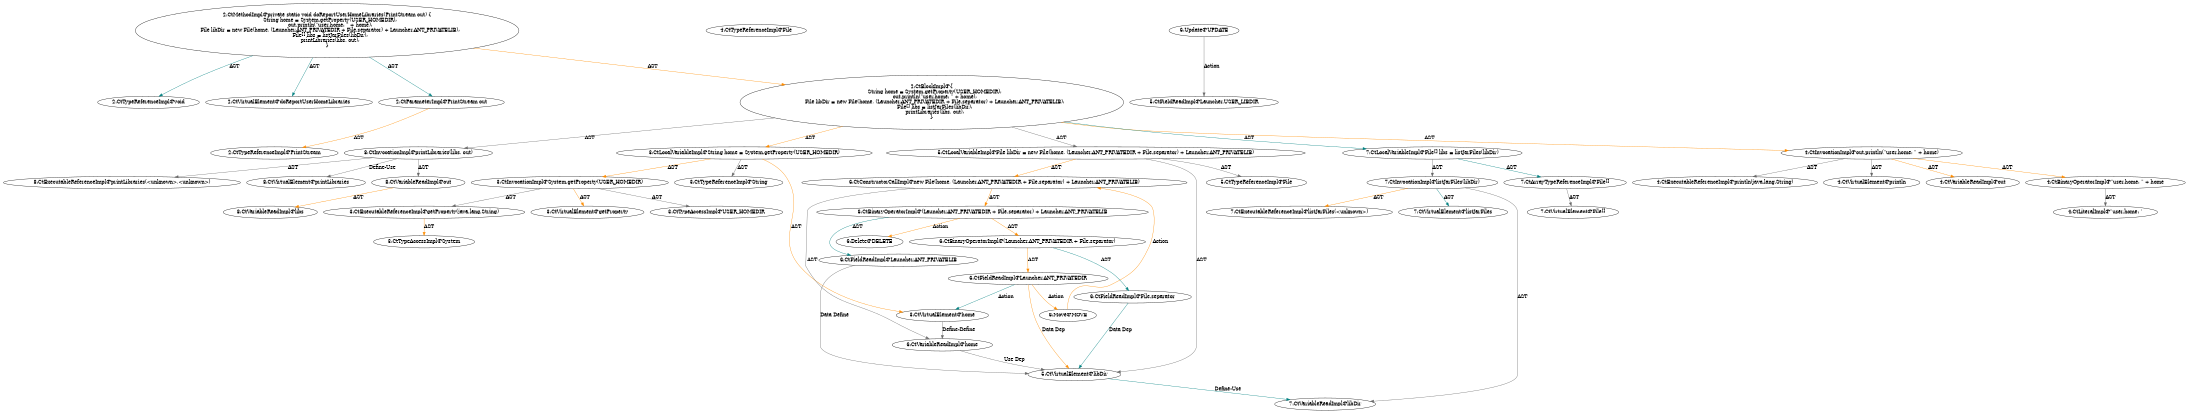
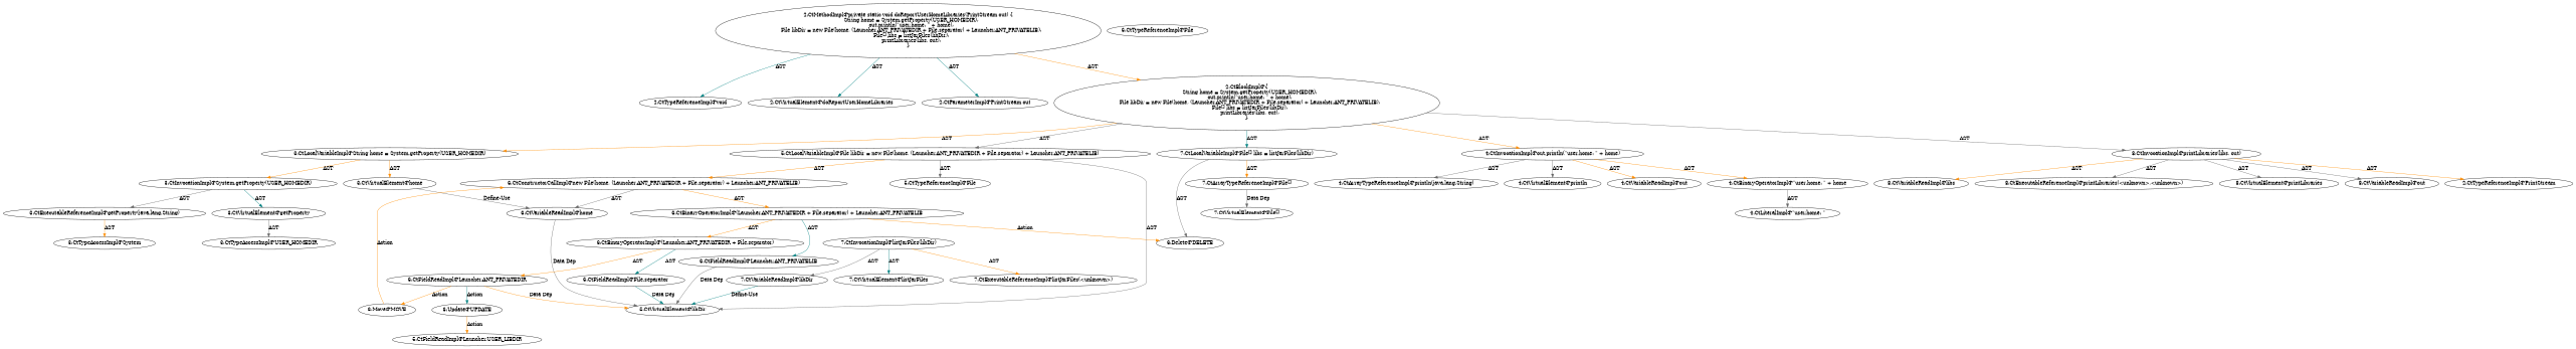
  digraph {
    node [shape=ellipse]
    edge [color=gray40]
    n1 [label="2:CtTypeReferenceImpl@void"]
    n2 [label="2:CtVirtualElement@doReportUserHomeLibraries"]
    n3 [label="2:CtParameterImpl@PrintStream out"]
    n4 [label="2:CtTypeReferenceImpl@PrintStream"]
-   n5 [label="3:CtTypeReferenceImpl@String"]
    n6 [label="3:CtExecutableReferenceImpl@getProperty(java.lang.String)"]
    n7 [label="3:CtTypeAccessImpl@System"]
    n8 [label="3:CtVirtualElement@getProperty"]
    n9 [label="3:CtTypeAccessImpl@USER_HOMEDIR"]
    n10 [label="3:CtInvocationImpl@System.getProperty(USER_HOMEDIR)"]
    n11 [label="3:CtVirtualElement@home"]
    n12 [label="6:CtVariableReadImpl@home"]
    n13 [label="5:CtVirtualElement@libDir"]
    n14 [label="3:CtLocalVariableImpl@String home = System.getProperty(USER_HOMEDIR)"]
-   n15 [label="4:CtExecutableReferenceImpl@println(java.lang.String)"]
+   n15 [label="4:CtArrayTypeReferenceImpl@println(java.lang.String)"]
    n16 [label="4:CtVirtualElement@println"]
    n17 [label="4:CtVariableReadImpl@out"]
    n18 [label="4:CtLiteralImpl@\"user.home: \""]
    n19 [label="4:CtBinaryOperatorImpl@\"user.home: \" + home"]
    n20 [label="4:CtInvocationImpl@out.println(\"user.home: \" + home)"]
    n21 [label="5:CtTypeReferenceImpl@File"]
-   n22 [label="4:CtTypeReferenceImpl@File"]
+   n22 [label="6:CtTypeReferenceImpl@File"]
    n23 [label="7:CtVariableReadImpl@libDir"]
    n24 [label="6:CtFieldReadImpl@Launcher.ANT_PRIVATEDIR"]
    n25 [label="6:Update@UPDATE"]
    n26 [label="6:Move@MOVE"]
    n27 [label="5:CtFieldReadImpl@Launcher.USER_LIBDIR"]
    n28 [label="6:CtConstructorCallImpl@new File(home, (Launcher.ANT_PRIVATEDIR + File.separator) + Launcher.ANT_PRIVATELIB)"]
    n29 [label="6:CtFieldReadImpl@File.separator"]
    n30 [label="6:CtBinaryOperatorImpl@(Launcher.ANT_PRIVATEDIR + File.separator)"]
    n31 [label="6:CtFieldReadImpl@Launcher.ANT_PRIVATELIB"]
    n32 [label="6:CtBinaryOperatorImpl@(Launcher.ANT_PRIVATEDIR + File.separator) + Launcher.ANT_PRIVATELIB"]
    n33 [label="6:Delete@DELETE"]
    n34 [label="5:CtLocalVariableImpl@File libDir = new File(home, (Launcher.ANT_PRIVATEDIR + File.separator) + Launcher.ANT_PRIVATELIB)"]
    n35 [label="7:CtVirtualElement@File[]"]
    n36 [label="7:CtArrayTypeReferenceImpl@File[]"]
    n37 [label="7:CtExecutableReferenceImpl@listJarFiles(<unknown>)"]
    n38 [label="7:CtVirtualElement@listJarFiles"]
    n39 [label="7:CtInvocationImpl@listJarFiles(libDir)"]
    n40 [label="8:CtVariableReadImpl@libs"]
    n41 [label="7:CtLocalVariableImpl@File[] libs = listJarFiles(libDir)"]
    n42 [label="8:CtExecutableReferenceImpl@printLibraries(<unknown>,<unknown>)"]
    n43 [label="8:CtVirtualElement@printLibraries"]
    n44 [label="8:CtVariableReadImpl@out"]
    n45 [label="8:CtInvocationImpl@printLibraries(libs, out)"]
    n46 [label="2:CtBlockImpl@\{\n    String home = System.getProperty(USER_HOMEDIR);\n    out.println(\"user.home: \" + home);\n    File libDir = new File(home, (Launcher.ANT_PRIVATEDIR + File.separator) + Launcher.ANT_PRIVATELIB);\n    File[] libs = listJarFiles(libDir);\n    printLibraries(libs, out);\n\}"]
    n47 [label="2:CtMethodImpl@private static void doReportUserHomeLibraries(PrintStream out) \{\n    String home = System.getProperty(USER_HOMEDIR);\n    out.println(\"user.home: \" + home);\n    File libDir = new File(home, (Launcher.ANT_PRIVATEDIR + File.separator) + Launcher.ANT_PRIVATELIB);\n    File[] libs = listJarFiles(libDir);\n    printLibraries(libs, out);\n\}"]
-   n3 -> n4 [color=darkorange label=AST]
+   n45 -> n4 [color=darkorange label=AST]
    n6 -> n7 [color=darkorange label=AST]
    n10 -> n6 [label=AST]
-   n10 -> n8 [color=darkorange label=AST]
-   n10 -> n9 [label=AST]
-   n11 -> n12 [label="Define-Define"]
-   n12 -> n13 [label="Use Dep"]
-   n13 -> n23 [color=teal label="Define-Use"]
-   n14 -> n5 [label=AST]
+   n10 -> n8 [color=teal label=AST]
+   n8 -> n9 [label=AST]
+   n11 -> n12 [label="Define-Use"]
+   n12 -> n13 [label="Data Dep"]
+   n23 -> n13 [color=teal label="Define-Use"]
    n14 -> n10 [color=darkorange label=AST]
    n14 -> n11 [color=darkorange label=AST]
    n19 -> n18 [label=AST]
    n20 -> n15 [label=AST]
    n20 -> n16 [label=AST]
    n20 -> n17 [color=darkorange label=AST]
    n20 -> n19 [color=darkorange label=AST]
    n24 -> n13 [color=darkorange label="Data Dep"]
-   n24 -> n11 [color=teal label=Action]
+   n24 -> n25 [color=teal label=Action]
    n24 -> n26 [color=darkorange label=Action]
-   n25 -> n27 [label=Action]
+   n25 -> n27 [color=darkorange label=Action]
    n26 -> n28 [color=darkorange label=Action]
    n28 -> n12 [label=AST]
    n28 -> n32 [color=darkorange label=AST]
    n29 -> n13 [color=teal label="Data Dep"]
    n30 -> n24 [color=darkorange label=AST]
    n30 -> n29 [color=teal label=AST]
-   n31 -> n13 [label="Data Define"]
+   n31 -> n13 [label="Data Dep"]
    n32 -> n30 [color=darkorange label=AST]
    n32 -> n31 [color=teal label=AST]
    n32 -> n33 [color=darkorange label=Action]
    n34 -> n13 [label=AST]
    n34 -> n21 [label=AST]
    n34 -> n28 [color=darkorange label=AST]
-   n36 -> n35 [label=AST]
+   n36 -> n35 [label="Data Dep"]
    n39 -> n23 [label=AST]
    n39 -> n37 [color=darkorange label=AST]
    n39 -> n38 [color=teal label=AST]
-   n41 -> n36 [color=teal label=AST]
-   n41 -> n39 [label=AST]
-   n44 -> n40 [color=darkorange label=AST]
+   n41 -> n36 [color=darkorange label=AST]
+   n41 -> n33 [label=AST]
+   n45 -> n40 [color=darkorange label=AST]
    n45 -> n42 [label=AST]
-   n45 -> n43 [label="Define-Use"]
+   n45 -> n43 [label=AST]
    n45 -> n44 [label=AST]
    n46 -> n14 [color=darkorange label=AST]
    n46 -> n20 [color=darkorange label=AST]
    n46 -> n34 [label=AST]
    n46 -> n41 [color=teal label=AST]
    n46 -> n45 [label=AST]
    n47 -> n1 [color=teal label=AST]
    n47 -> n2 [color=teal label=AST]
    n47 -> n3 [color=teal label=AST]
    n47 -> n46 [color=darkorange label=AST]
  }
